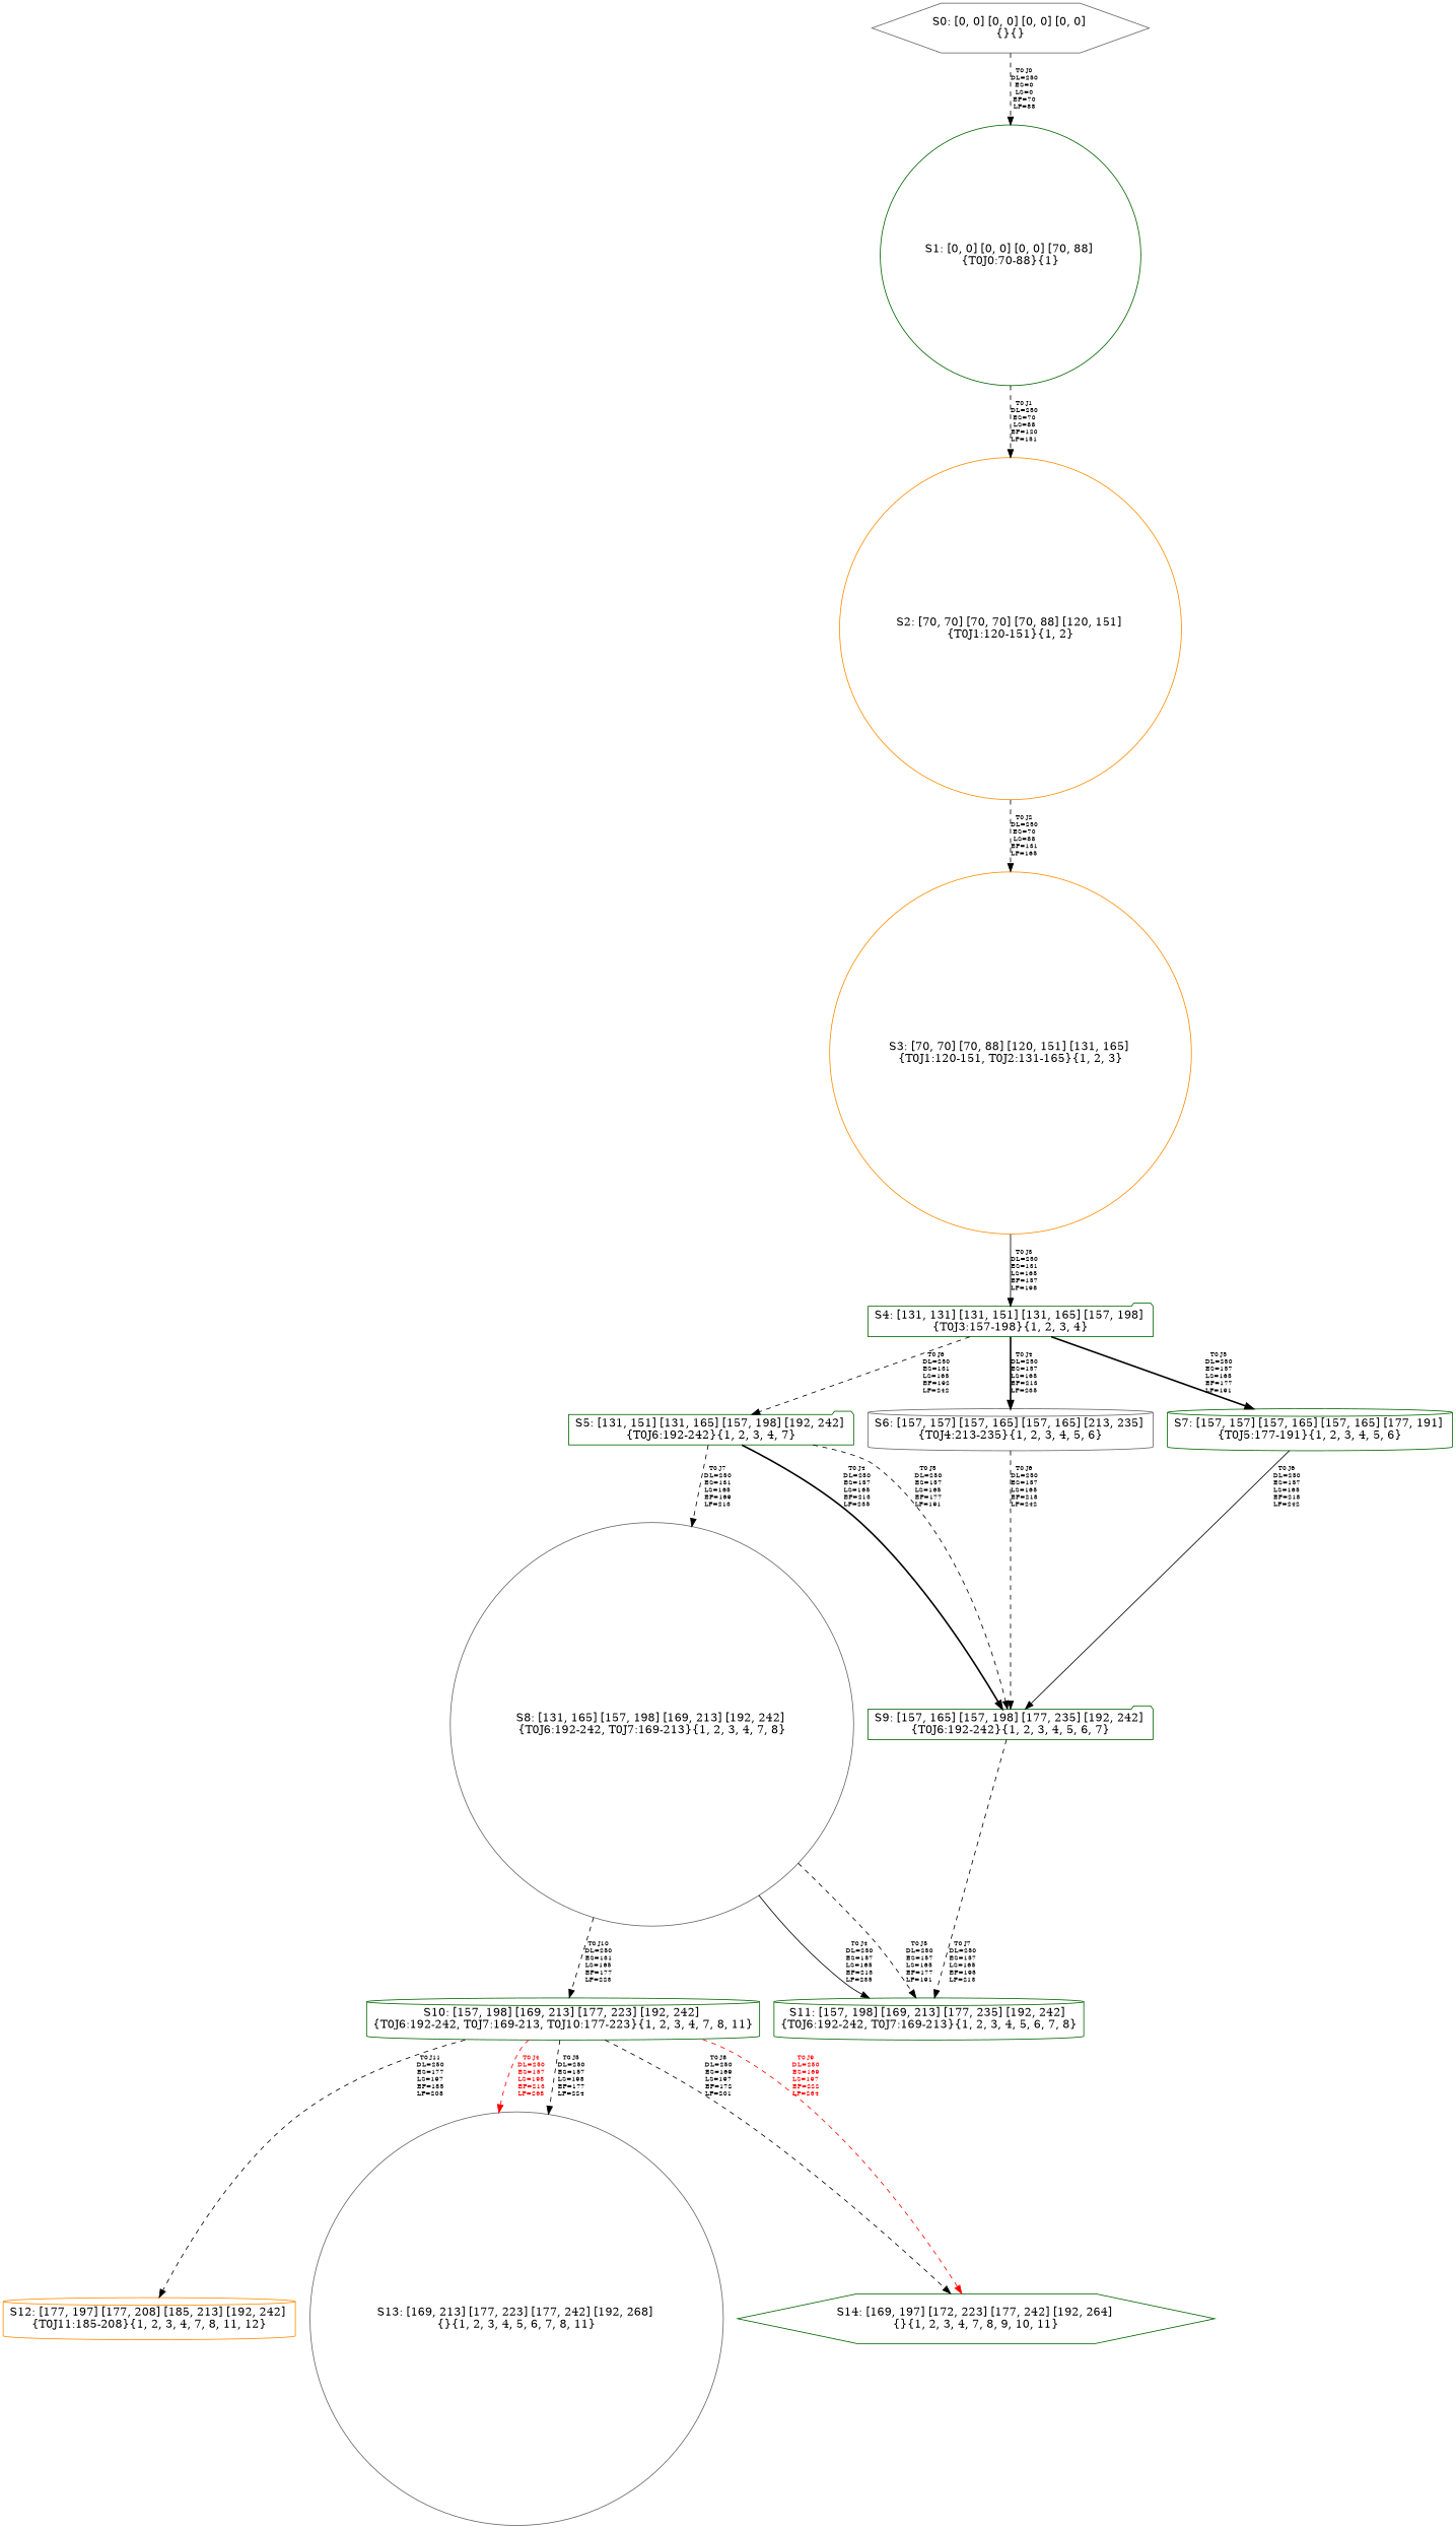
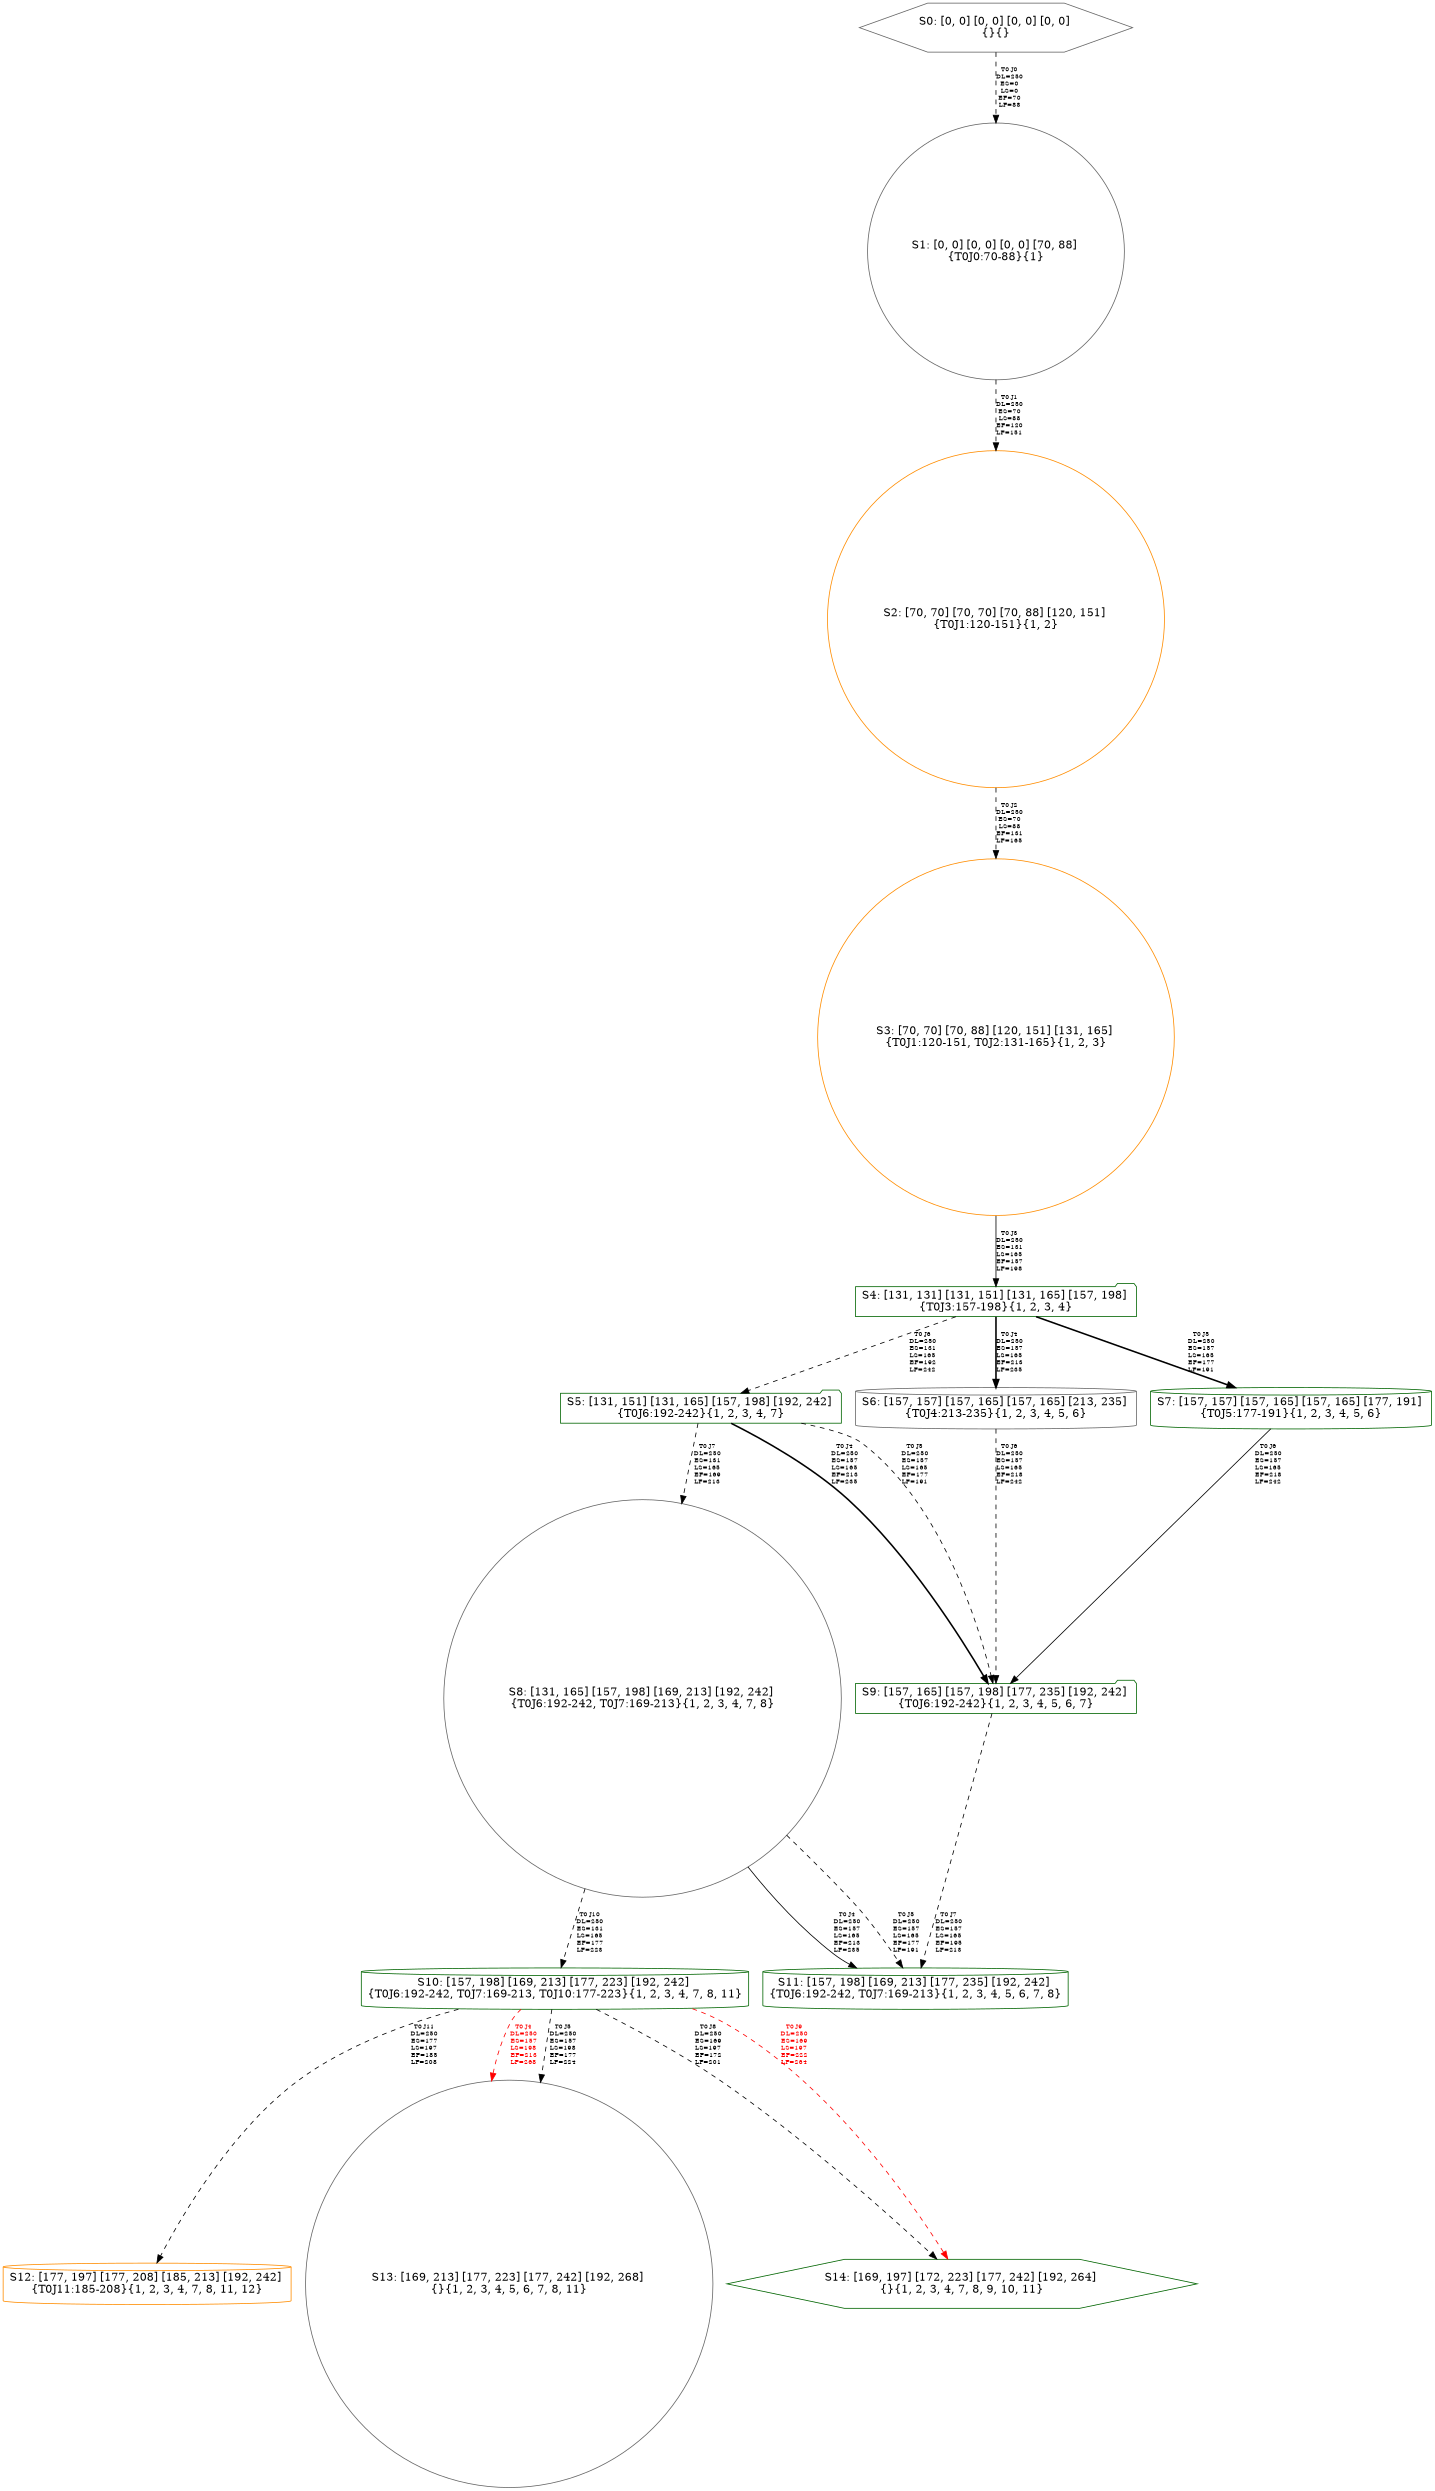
  digraph {
    node [color=darkgreen shape=circle]
    edge [fontsize=8 style=dashed]
    n1 [label="S0: [0, 0] [0, 0] [0, 0] [0, 0] \n{}{}" color=gray40 shape=hexagon]
-   n2 [label="S1: [0, 0] [0, 0] [0, 0] [70, 88] \n{T0J0:70-88}{1}"]
+   n2 [label="S1: [0, 0] [0, 0] [0, 0] [70, 88] \n{T0J0:70-88}{1}" color=gray40]
    n3 [label="S2: [70, 70] [70, 70] [70, 88] [120, 151] \n{T0J1:120-151}{1, 2}" color=darkorange]
    n4 [label="S3: [70, 70] [70, 88] [120, 151] [131, 165] \n{T0J1:120-151, T0J2:131-165}{1, 2, 3}" color=darkorange]
    n5 [label="S4: [131, 131] [131, 151] [131, 165] [157, 198] \n{T0J3:157-198}{1, 2, 3, 4}" shape=folder]
    n6 [label="S5: [131, 151] [131, 165] [157, 198] [192, 242] \n{T0J6:192-242}{1, 2, 3, 4, 7}" shape=folder]
    n7 [label="S6: [157, 157] [157, 165] [157, 165] [213, 235] \n{T0J4:213-235}{1, 2, 3, 4, 5, 6}" color=gray40 shape=cylinder]
    n8 [label="S7: [157, 157] [157, 165] [157, 165] [177, 191] \n{T0J5:177-191}{1, 2, 3, 4, 5, 6}" shape=cylinder]
    n9 [label="S8: [131, 165] [157, 198] [169, 213] [192, 242] \n{T0J6:192-242, T0J7:169-213}{1, 2, 3, 4, 7, 8}" color=gray40]
    n10 [label="S9: [157, 165] [157, 198] [177, 235] [192, 242] \n{T0J6:192-242}{1, 2, 3, 4, 5, 6, 7}" shape=folder]
    n11 [label="S10: [157, 198] [169, 213] [177, 223] [192, 242] \n{T0J6:192-242, T0J7:169-213, T0J10:177-223}{1, 2, 3, 4, 7, 8, 11}" shape=cylinder]
    n12 [label="S11: [157, 198] [169, 213] [177, 235] [192, 242] \n{T0J6:192-242, T0J7:169-213}{1, 2, 3, 4, 5, 6, 7, 8}" shape=cylinder]
    n13 [label="S12: [177, 197] [177, 208] [185, 213] [192, 242] \n{T0J11:185-208}{1, 2, 3, 4, 7, 8, 11, 12}" color=darkorange shape=cylinder]
    n14 [color=gray40 label="S13: [169, 213] [177, 223] [177, 242] [192, 268] \n{}{1, 2, 3, 4, 5, 6, 7, 8, 11}"]
    n15 [label="S14: [169, 197] [172, 223] [177, 242] [192, 264] \n{}{1, 2, 3, 4, 7, 8, 9, 10, 11}" shape=hexagon]
    n1 -> n2 [label="T0 J0\nDL=250\nES=0\nLS=0\nEF=70\nLF=88"]
    n2 -> n3 [label="T0 J1\nDL=250\nES=70\nLS=88\nEF=120\nLF=151"]
    n3 -> n4 [label="T0 J2\nDL=250\nES=70\nLS=88\nEF=131\nLF=165"]
    n4 -> n5 [label="T0 J3\nDL=250\nES=131\nLS=165\nEF=157\nLF=198" style=solid]
    n5 -> n6 [label="T0 J6\nDL=250\nES=131\nLS=165\nEF=192\nLF=242"]
    n5 -> n7 [label="T0 J4\nDL=250\nES=157\nLS=165\nEF=213\nLF=235" style=bold]
    n5 -> n8 [label="T0 J5\nDL=250\nES=157\nLS=165\nEF=177\nLF=191" style=bold]
    n6 -> n9 [label="T0 J7\nDL=250\nES=131\nLS=165\nEF=169\nLF=213"]
    n6 -> n10 [label="T0 J4\nDL=250\nES=157\nLS=165\nEF=213\nLF=235" style=bold]
    n6 -> n10 [label="T0 J5\nDL=250\nES=157\nLS=165\nEF=177\nLF=191"]
    n7 -> n10 [label="T0 J6\nDL=250\nES=157\nLS=165\nEF=218\nLF=242"]
    n8 -> n10 [label="T0 J6\nDL=250\nES=157\nLS=165\nEF=218\nLF=242" style=solid]
    n9 -> n11 [label="T0 J10\nDL=250\nES=131\nLS=165\nEF=177\nLF=223"]
    n9 -> n12 [label="T0 J4\nDL=250\nES=157\nLS=165\nEF=213\nLF=235" style=solid]
    n9 -> n12 [label="T0 J5\nDL=250\nES=157\nLS=165\nEF=177\nLF=191"]
    n10 -> n12 [label="T0 J7\nDL=250\nES=157\nLS=165\nEF=195\nLF=213"]
    n11 -> n13 [label="T0 J11\nDL=250\nES=177\nLS=197\nEF=185\nLF=208"]
    n11 -> n14 [color=Red fontcolor=Red label="T0 J4\nDL=250\nES=157\nLS=198\nEF=213\nLF=268"]
    n11 -> n14 [label="T0 J5\nDL=250\nES=157\nLS=198\nEF=177\nLF=224"]
    n11 -> n15 [label="T0 J8\nDL=250\nES=169\nLS=197\nEF=172\nLF=201"]
    n11 -> n15 [color=Red fontcolor=Red label="T0 J9\nDL=250\nES=169\nLS=197\nEF=222\nLF=264"]
  }
